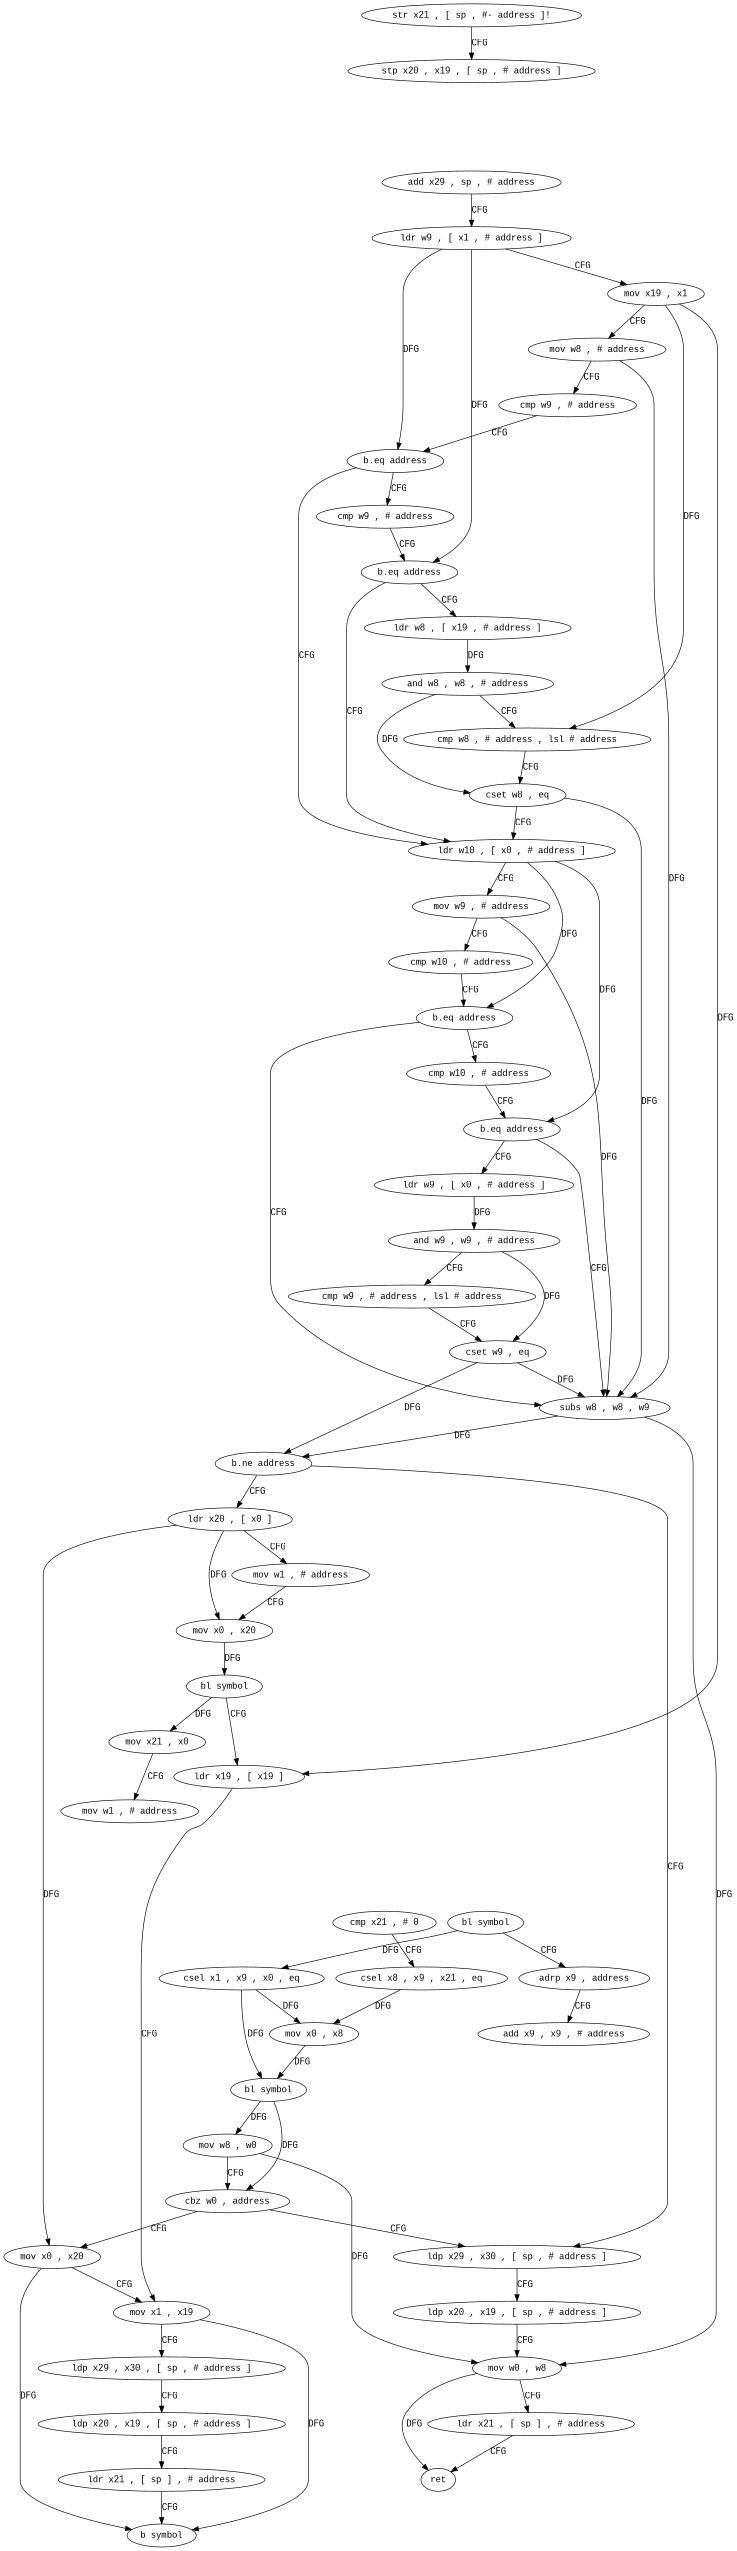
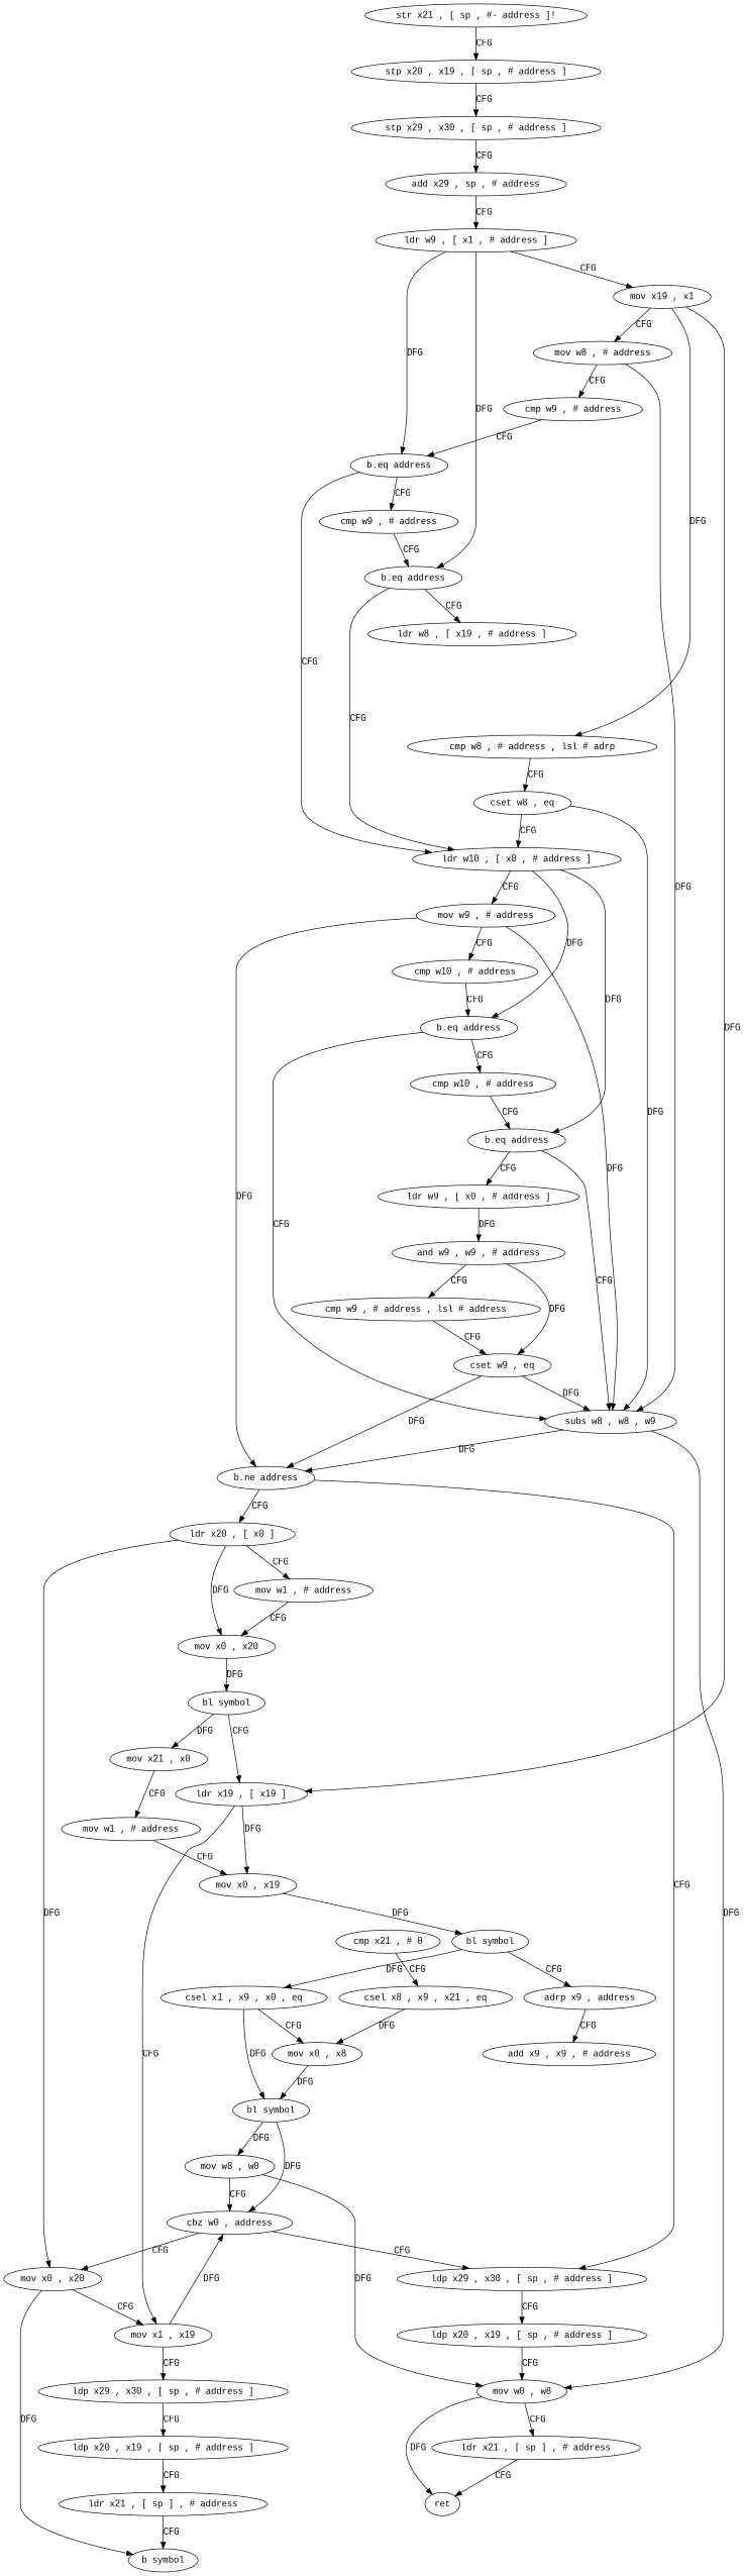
  digraph {
    fontname="Liberation Mono"
    node [fontname="Liberation Mono"]
    edge [fontname="Liberation Mono"]
    n1 [label="str x21 , [ sp , #- address ]!"]
    n2 [label="stp x20 , x19 , [ sp , # address ]"]
+   n3 [label="stp x29 , x30 , [ sp , # address ]"]
    n4 [label="add x29 , sp , # address"]
    n5 [label="ldr w9 , [ x1 , # address ]"]
    n6 [label="mov x19 , x1"]
    n7 [label="b.eq address"]
    n8 [label="b.eq address"]
    n9 [label="mov w8 , # address"]
    n10 [label="ldr x19 , [ x19 ]"]
-   n11 [label="cmp w8 , # address , lsl # address"]
+   n11 [label="cmp w8 , # address , lsl # adrp"]
    n12 [label="ldr w10 , [ x0 , # address ]"]
    n13 [label="cmp w9 , # address"]
    n14 [label="ldr w8 , [ x19 , # address ]"]
    n15 [label="cmp w9 , # address"]
    n16 [label="subs w8 , w8 , w9"]
-   n17 [label="and w8 , w8 , # address"]
+   n18 [label="mov x0 , x19"]
    n19 [label="mov x1 , x19"]
    n20 [label="b.ne address"]
    n21 [label="mov w0 , w8"]
    n22 [label="mov w9 , # address"]
    n23 [label="b.eq address"]
    n24 [label="b.eq address"]
    n25 [label="cmp w10 , # address"]
    n26 [label="cmp w10 , # address"]
    n27 [label="ldr w9 , [ x0 , # address ]"]
    n28 [label="ldp x29 , x30 , [ sp , # address ]"]
    n29 [label="ldr x20 , [ x0 ]"]
    n30 [label="ldr x21 , [ sp ] , # address"]
    n31 [label=ret]
    n32 [label="cset w8 , eq"]
    n33 [label="ldp x20 , x19 , [ sp , # address ]"]
    n34 [label="mov w1 , # address"]
    n35 [label="mov x0 , x20"]
    n36 [label="mov x0 , x20"]
    n37 [label="bl symbol"]
    n38 [label="b symbol"]
    n39 [label="and w9 , w9 , # address"]
    n40 [label="cmp w9 , # address , lsl # address"]
    n41 [label="cset w9 , eq"]
    n42 [label="mov x21 , x0"]
    n43 [label="mov w1 , # address"]
    n44 [label="bl symbol"]
    n45 [label="ldp x29 , x30 , [ sp , # address ]"]
    n46 [label="csel x8 , x9 , x21 , eq"]
    n47 [label="mov x0 , x8"]
    n48 [label="adrp x9 , address"]
    n49 [label="csel x1 , x9 , x0 , eq"]
    n50 [label="add x9 , x9 , # address"]
    n51 [label="bl symbol"]
    n52 [label="cmp x21 , # 0"]
    n53 [label="mov w8 , w0"]
    n54 [label="cbz w0 , address"]
    n55 [label="ldp x20 , x19 , [ sp , # address ]"]
    n56 [label="ldr x21 , [ sp ] , # address"]
    n1 -> n2 [label=CFG]
+   n2 -> n3 [label=CFG]
+   n3 -> n4 [label=CFG]
    n4 -> n5 [label=CFG]
    n5 -> n6 [label=CFG]
    n5 -> n7 [label=DFG]
    n5 -> n8 [label=DFG]
    n6 -> n9 [label=CFG]
    n6 -> n10 [label=DFG]
    n6 -> n11 [label=DFG]
    n7 -> n12 [label=CFG]
    n7 -> n13 [label=CFG]
    n8 -> n12 [label=CFG]
    n8 -> n14 [label=CFG]
    n9 -> n15 [label=CFG]
    n9 -> n16 [label=DFG]
+   n10 -> n18 [label=DFG]
    n10 -> n19 [label=CFG]
    n11 -> n32 [label=CFG]
    n12 -> n22 [label=CFG]
    n12 -> n23 [label=DFG]
    n12 -> n24 [label=DFG]
    n13 -> n8 [label=CFG]
-   n14 -> n17 [label=DFG]
    n15 -> n7 [label=CFG]
    n16 -> n20 [label=DFG]
    n16 -> n21 [label=DFG]
-   n17 -> n11 [label=CFG]
-   n17 -> n32 [label=DFG]
-   n19 -> n38 [label=DFG]
+   n18 -> n44 [label=DFG]
+   n19 -> n54 [label=DFG]
    n19 -> n45 [label=CFG]
    n20 -> n28 [label=CFG]
    n20 -> n29 [label=CFG]
    n21 -> n30 [label=CFG]
    n21 -> n31 [label=DFG]
    n22 -> n16 [label=DFG]
+   n22 -> n20 [label=DFG]
    n22 -> n25 [label=CFG]
    n23 -> n16 [label=CFG]
    n23 -> n26 [label=CFG]
    n24 -> n16 [label=CFG]
    n24 -> n27 [label=CFG]
    n25 -> n23 [label=CFG]
    n26 -> n24 [label=CFG]
    n27 -> n39 [label=DFG]
    n28 -> n33 [label=CFG]
    n29 -> n34 [label=CFG]
    n29 -> n35 [label=DFG]
    n29 -> n36 [label=DFG]
    n30 -> n31 [label=CFG]
    n32 -> n12 [label=CFG]
    n32 -> n16 [label=DFG]
    n33 -> n21 [label=CFG]
    n34 -> n35 [label=CFG]
    n35 -> n37 [label=DFG]
    n36 -> n19 [label=CFG]
    n36 -> n38 [label=DFG]
    n37 -> n10 [label=CFG]
    n37 -> n42 [label=DFG]
    n39 -> n40 [label=CFG]
    n39 -> n41 [label=DFG]
    n40 -> n41 [label=CFG]
    n41 -> n16 [label=DFG]
    n41 -> n20 [label=DFG]
    n42 -> n43 [label=CFG]
+   n43 -> n18 [label=CFG]
    n44 -> n48 [label=CFG]
    n44 -> n49 [label=DFG]
    n45 -> n55 [label=CFG]
    n46 -> n47 [label=DFG]
    n47 -> n51 [label=DFG]
    n48 -> n50 [label=CFG]
-   n49 -> n47 [label=DFG]
+   n49 -> n47 [label=CFG]
    n49 -> n51 [label=DFG]
    n51 -> n53 [label=DFG]
    n51 -> n54 [label=DFG]
    n52 -> n46 [label=CFG]
    n53 -> n21 [label=DFG]
    n53 -> n54 [label=CFG]
    n54 -> n28 [label=CFG]
    n54 -> n36 [label=CFG]
    n55 -> n56 [label=CFG]
    n56 -> n38 [label=CFG]
  }
